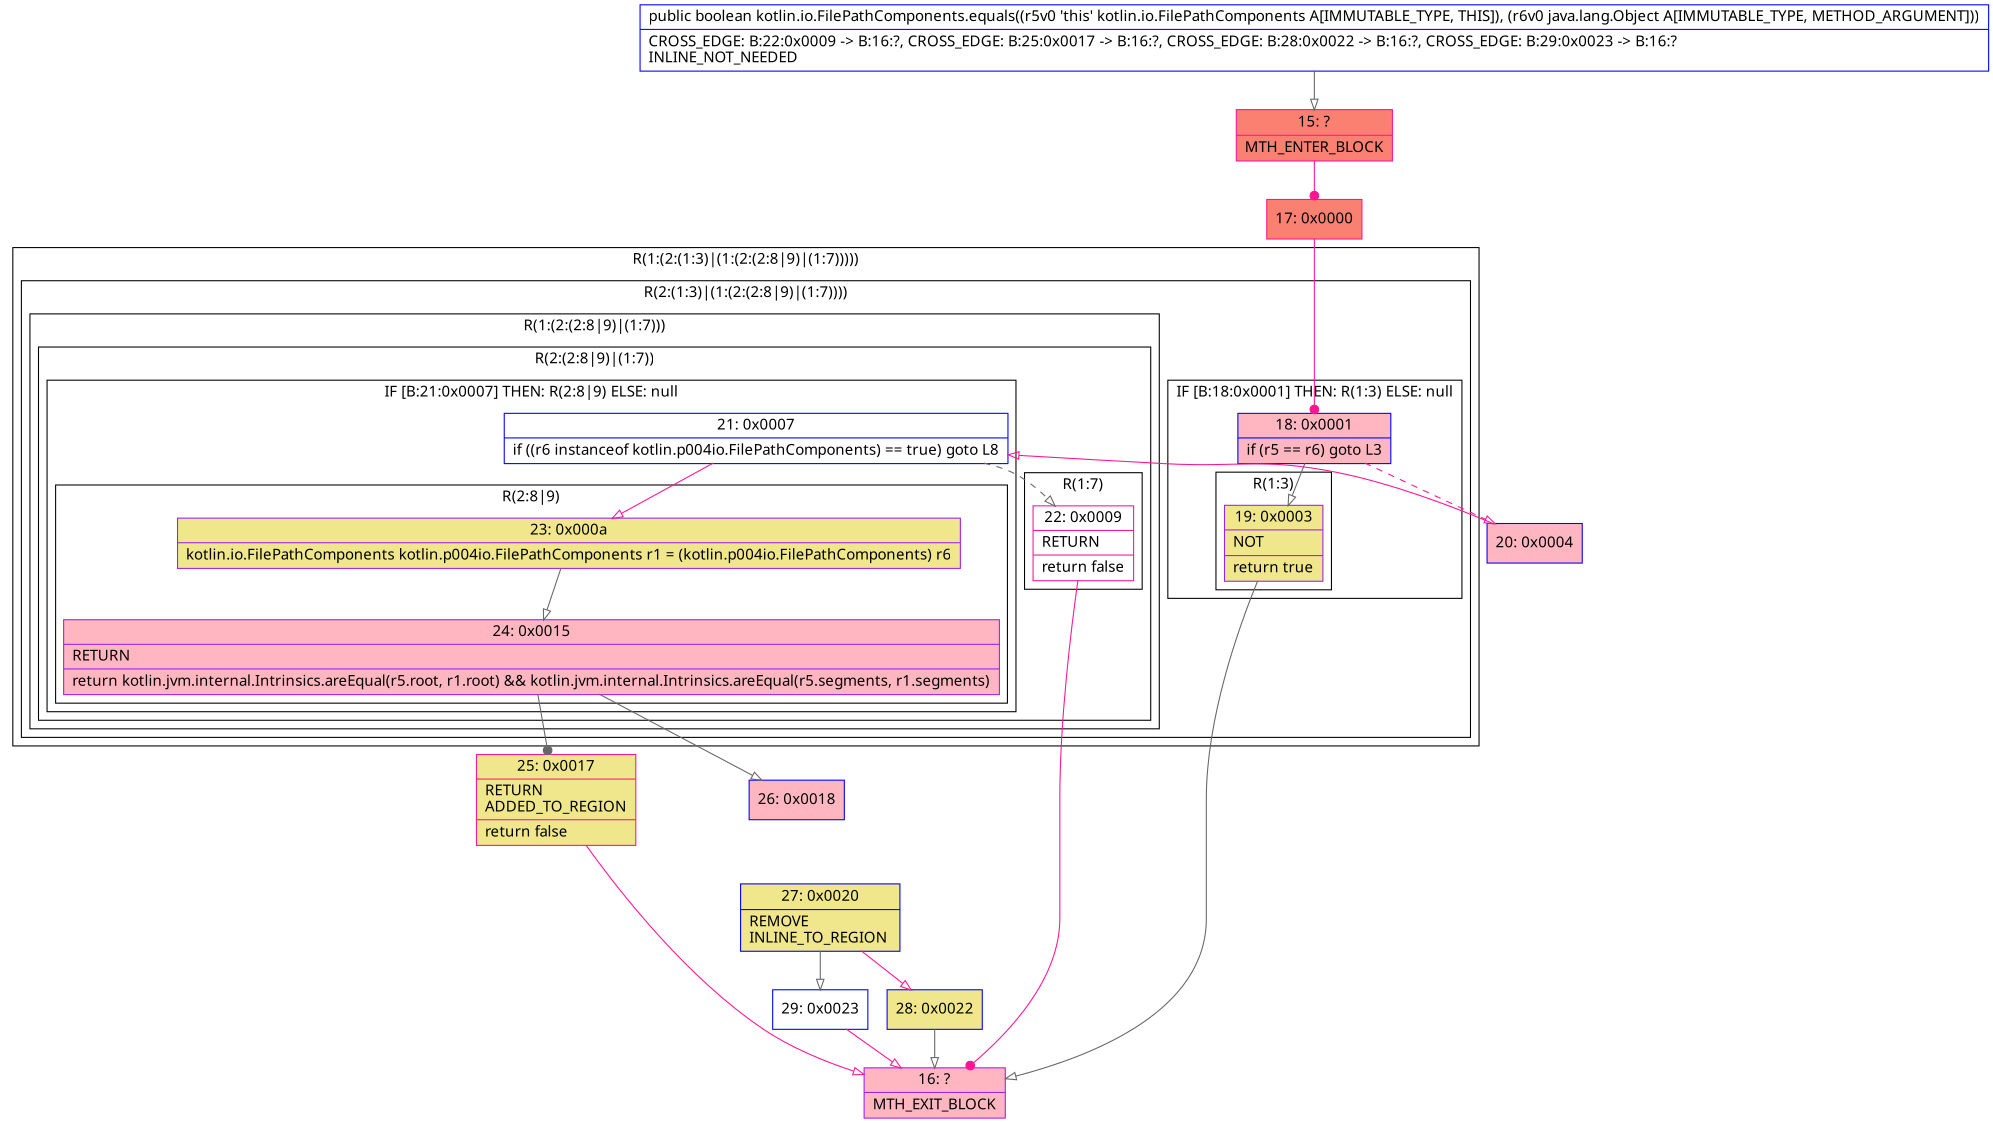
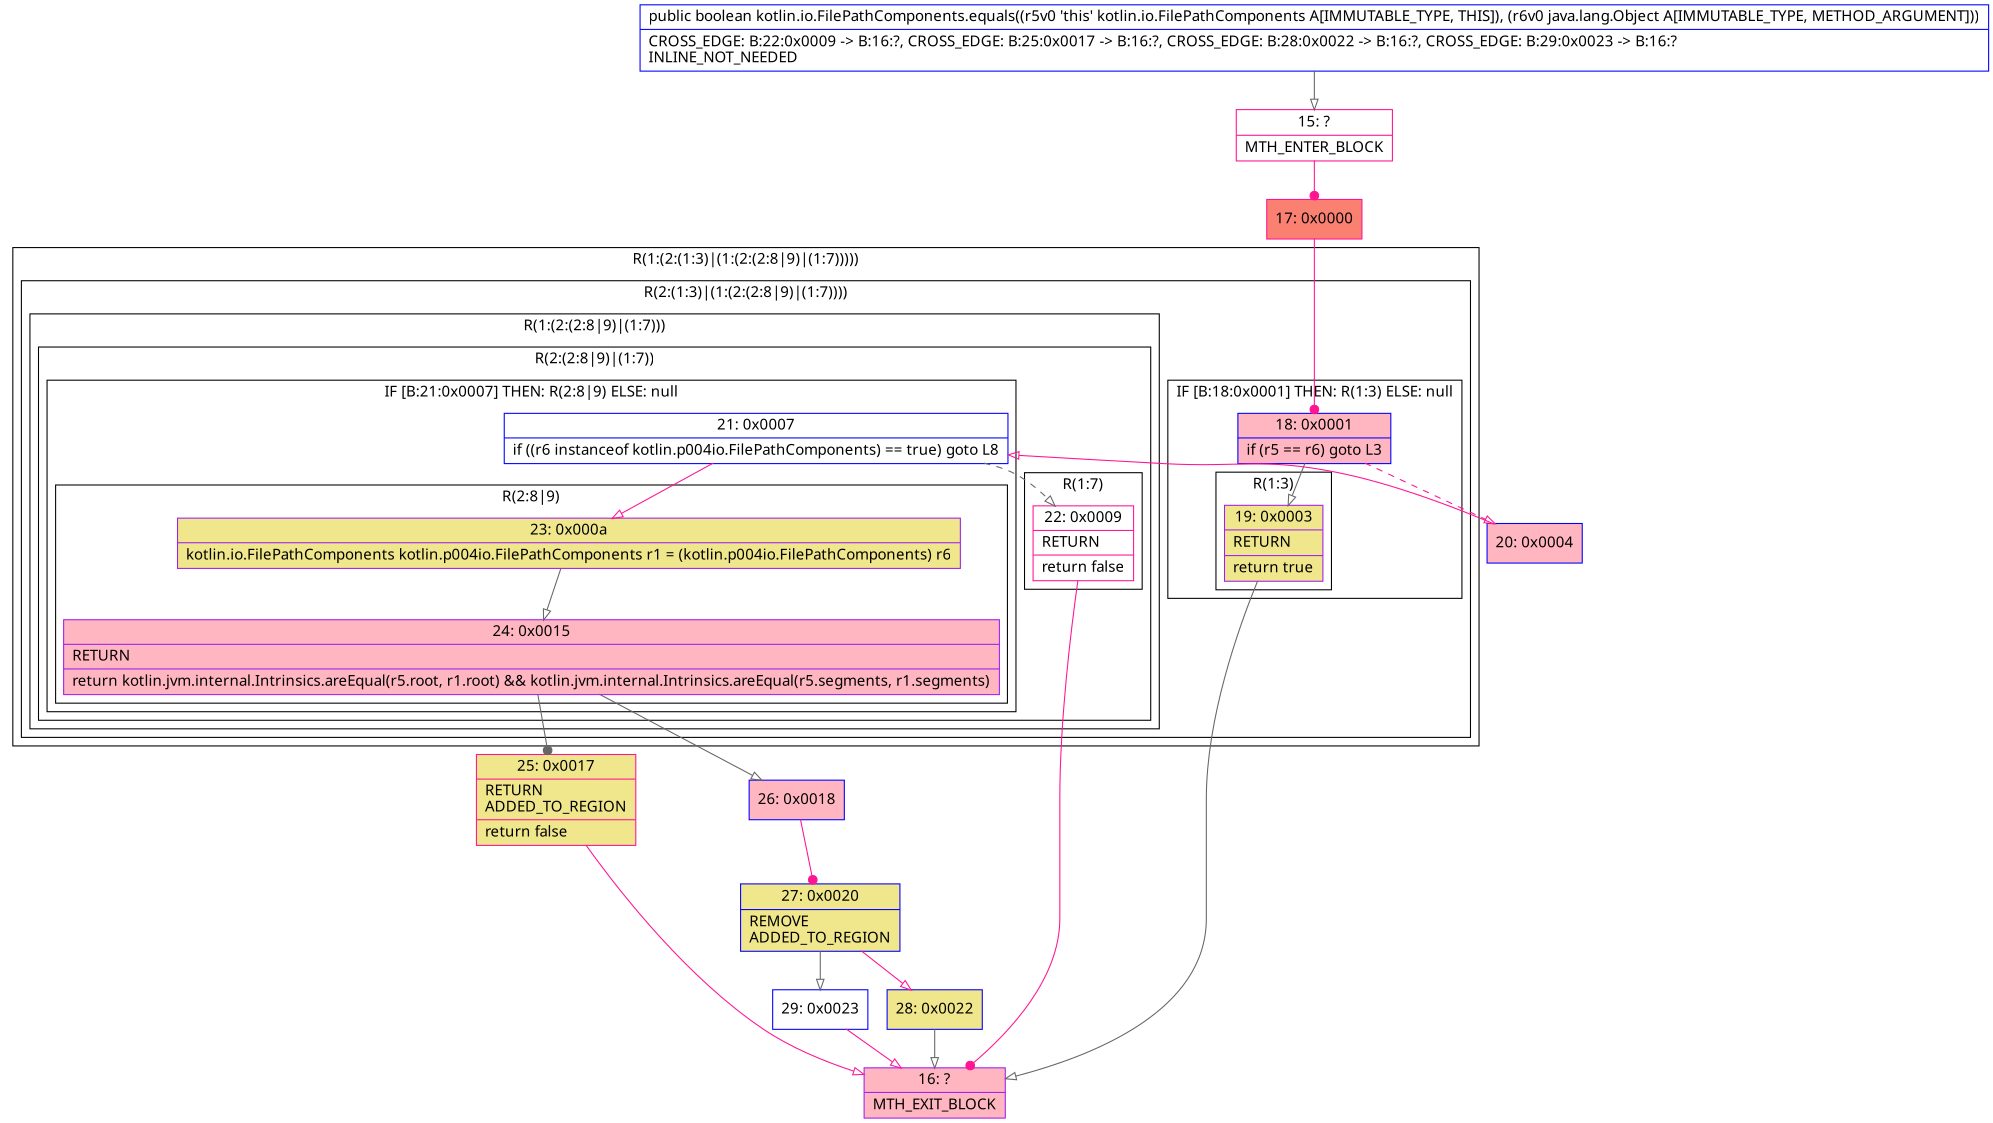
  digraph {
    fontname="Noto Sans"
    node [color=blue fillcolor=khaki fontname="Noto Sans" shape=record style=filled]
    edge [arrowhead=onormal color=deeppink fontname="Noto Sans"]
-   n1 [color=purple label="{19\:\ 0x0003|NOT\l|return true\l}"]
+   n1 [color=purple label="{19\:\ 0x0003|RETURN\l|return true\l}"]
    n2 [fillcolor=lightpink label="{18\:\ 0x0001|if (r5 == r6) goto L3\l}"]
    n3 [color=purple label="{23\:\ 0x000a|kotlin.io.FilePathComponents kotlin.p004io.FilePathComponents r1 = (kotlin.p004io.FilePathComponents) r6\l}"]
    n4 [color=purple fillcolor=lightpink label="{24\:\ 0x0015|RETURN\l|return kotlin.jvm.internal.Intrinsics.areEqual(r5.root, r1.root) && kotlin.jvm.internal.Intrinsics.areEqual(r5.segments, r1.segments)\l}"]
    n5 [fillcolor=white label="{21\:\ 0x0007|if ((r6 instanceof kotlin.p004io.FilePathComponents) == true) goto L8\l}"]
    n6 [color=deeppink fillcolor=white label="{22\:\ 0x0009|RETURN\l|return false\l}"]
    n7 [color=purple fillcolor=lightpink label="{16\:\ ?|MTH_EXIT_BLOCK\l}"]
    n8 [fillcolor=lightpink label="{20\:\ 0x0004}"]
    n9 [color=deeppink label="{25\:\ 0x0017|RETURN\lADDED_TO_REGION\l|return false\l}"]
    n10 [fillcolor=lightpink label="{26\:\ 0x0018}"]
-   n11 [label="{27\:\ 0x0020|REMOVE\lINLINE_TO_REGION\l}"]
-   n12 [color=deeppink fillcolor=salmon label="{15\:\ ?|MTH_ENTER_BLOCK\l}"]
+   n11 [label="{27\:\ 0x0020|REMOVE\lADDED_TO_REGION\l}"]
+   n12 [color=deeppink fillcolor=white label="{15\:\ ?|MTH_ENTER_BLOCK\l}"]
    n13 [color=deeppink fillcolor=salmon label="{17\:\ 0x0000}"]
    n14 [label="{28\:\ 0x0022}"]
    n15 [fillcolor=white label="{29\:\ 0x0023}"]
    n16 [fillcolor=white label="{public boolean kotlin.io.FilePathComponents.equals((r5v0 'this' kotlin.io.FilePathComponents A[IMMUTABLE_TYPE, THIS]), (r6v0 java.lang.Object A[IMMUTABLE_TYPE, METHOD_ARGUMENT]))  | CROSS_EDGE: B:22:0x0009 \-\> B:16:?, CROSS_EDGE: B:25:0x0017 \-\> B:16:?, CROSS_EDGE: B:28:0x0022 \-\> B:16:?, CROSS_EDGE: B:29:0x0023 \-\> B:16:?\lINLINE_NOT_NEEDED\l}"]
    subgraph cluster_1 {
      label="R(1:(2:(1:3)|(1:(2:(2:8|9)|(1:7)))))"
      subgraph cluster_2 {
        label="R(2:(1:3)|(1:(2:(2:8|9)|(1:7))))"
        subgraph cluster_3 {
          label="IF [B:18:0x0001] THEN: R(1:3) ELSE: null"
          n2
          subgraph cluster_4 {
            label="R(1:3)"
            n1
          }
        }
        subgraph cluster_5 {
          label="R(1:(2:(2:8|9)|(1:7)))"
          subgraph cluster_6 {
            label="R(2:(2:8|9)|(1:7))"
            subgraph cluster_7 {
              label="IF [B:21:0x0007] THEN: R(2:8|9) ELSE: null"
              n5
              subgraph cluster_8 {
                label="R(2:8|9)"
                n3
                n4
              }
            }
            subgraph cluster_9 {
              label="R(1:7)"
              n6
            }
          }
        }
      }
    }
    n1 -> n7 [color=gray40]
    n2 -> n1 [color=gray40]
    n2 -> n8 [style=dashed]
    n3 -> n4 [color=gray40]
    n4 -> n9 [arrowhead=dot color=gray40]
    n4 -> n10 [color=gray40]
    n5 -> n3
    n5 -> n6 [color=gray40 style=dashed]
    n6 -> n7 [arrowhead=dot]
    n8 -> n5
    n9 -> n7
+   n10 -> n11 [arrowhead=dot]
    n11 -> n14
    n11 -> n15 [color=gray40]
    n12 -> n13 [arrowhead=dot]
    n13 -> n2 [arrowhead=dot]
    n14 -> n7 [color=gray40]
    n15 -> n7
    n16 -> n12 [color=gray40]
  }
